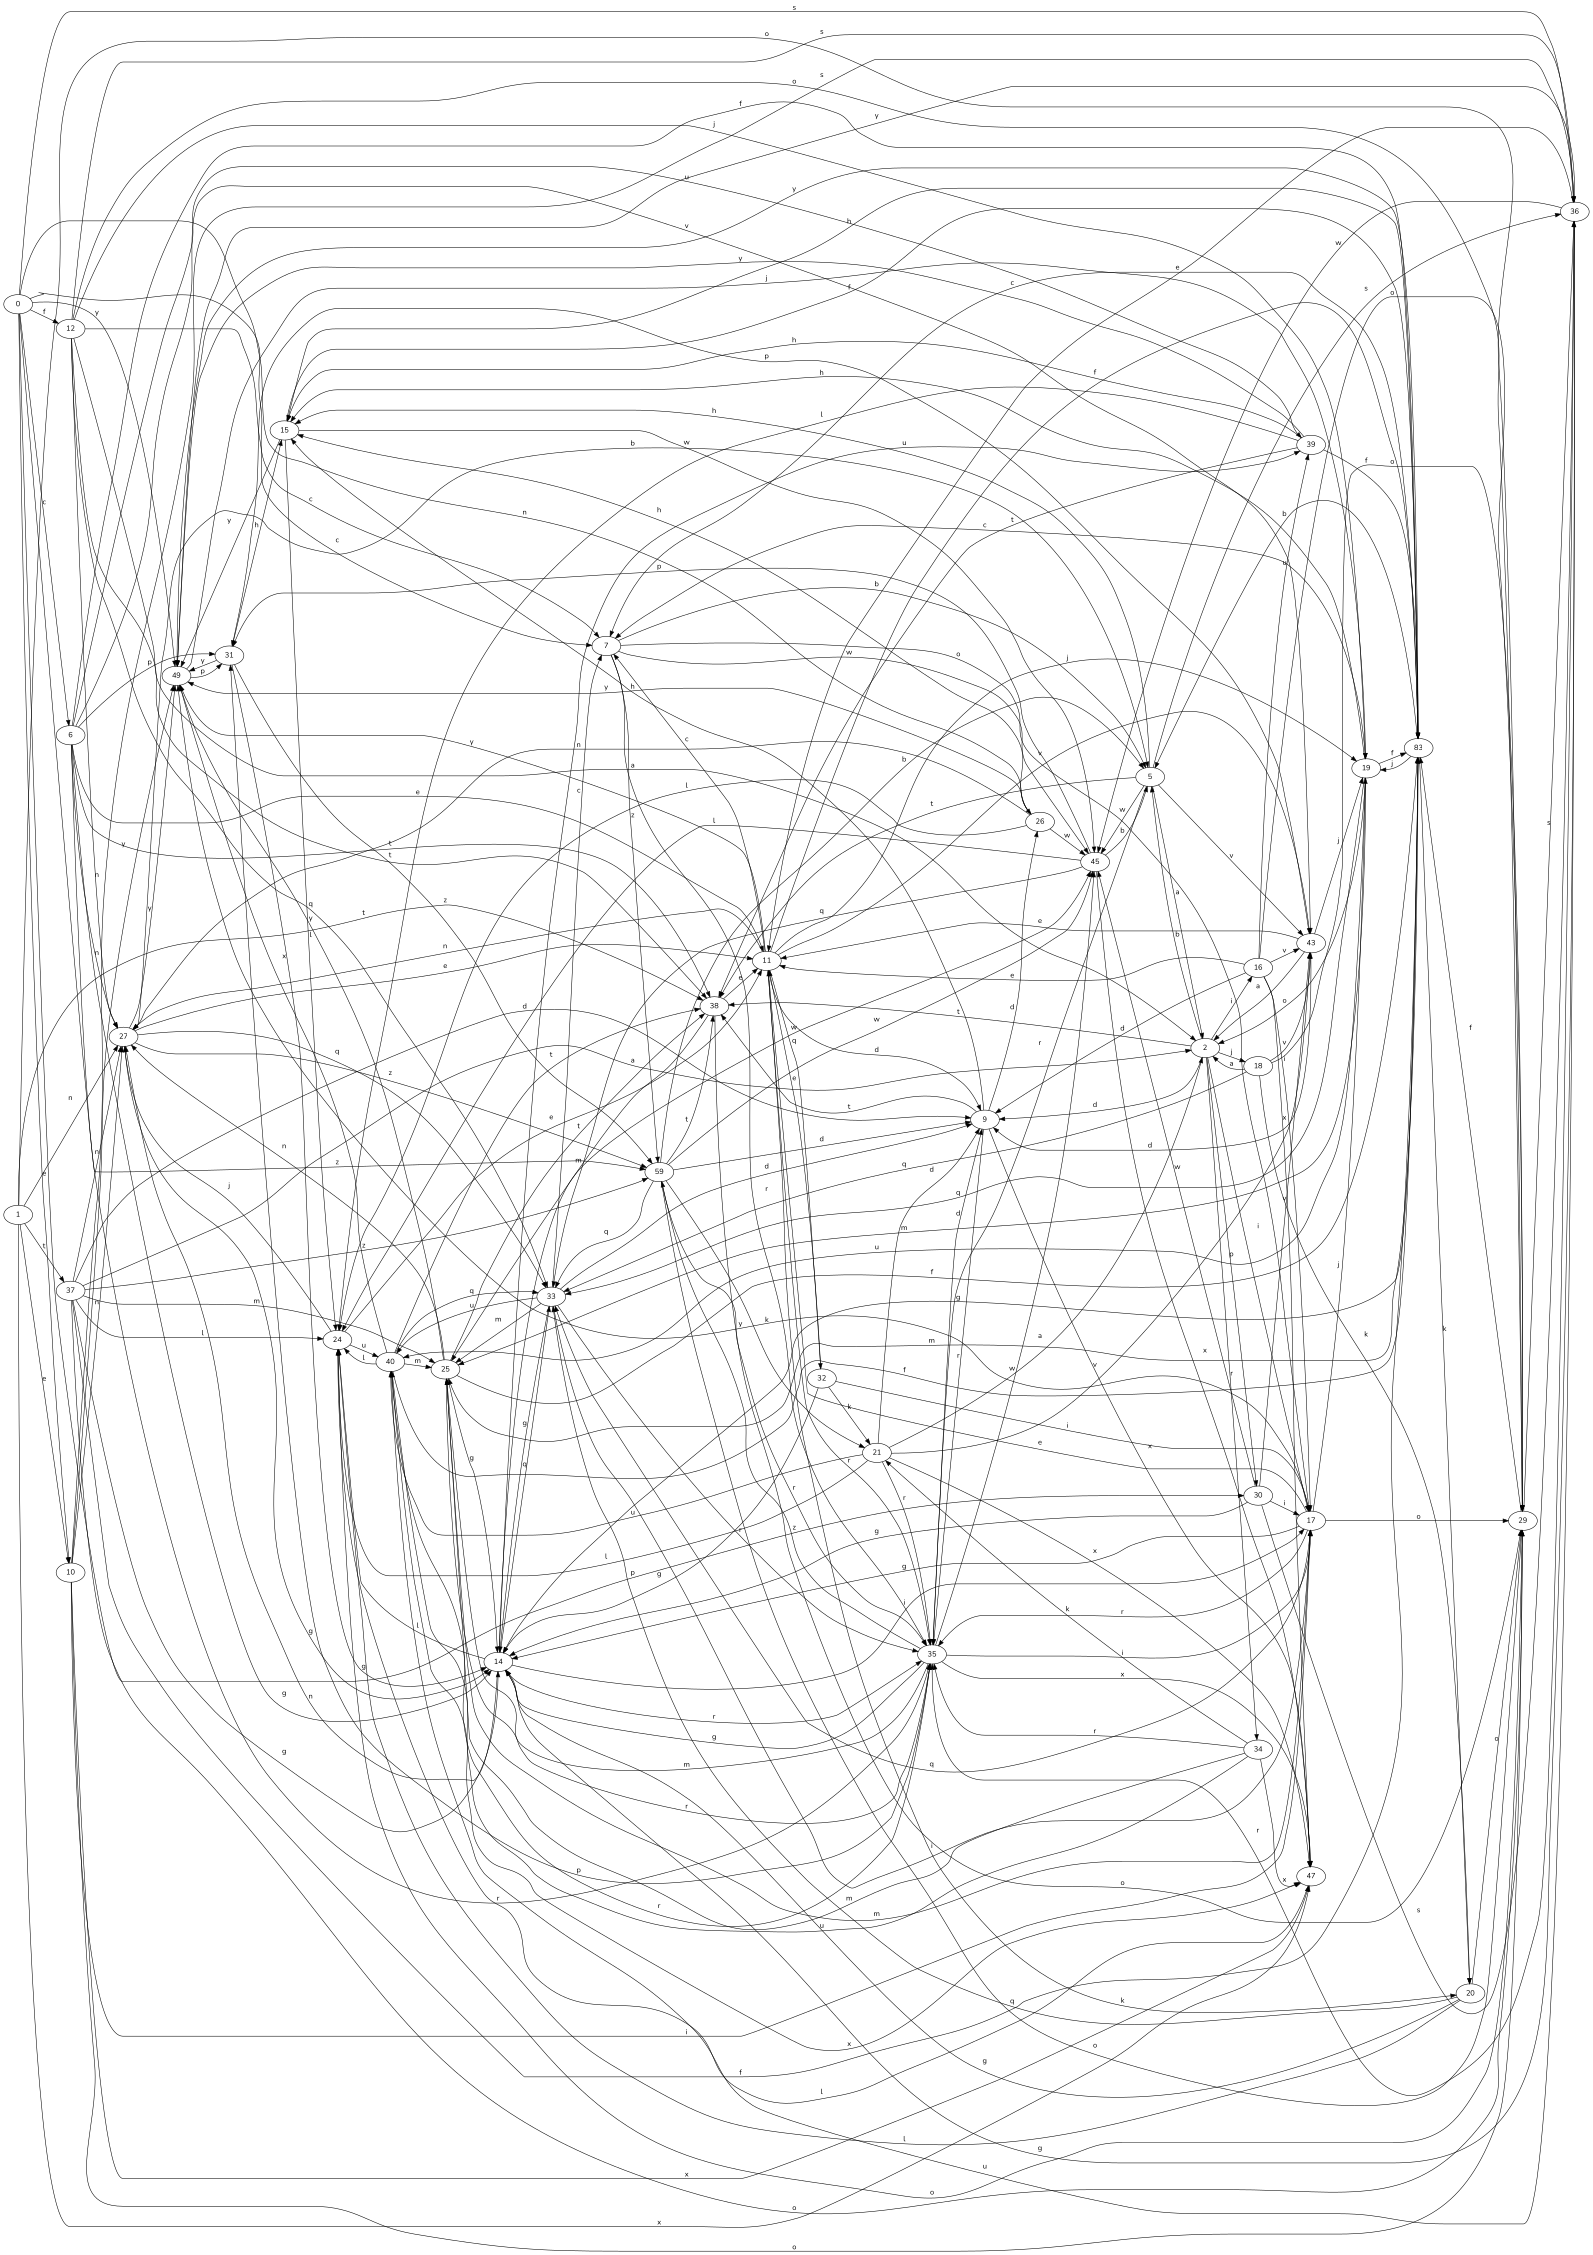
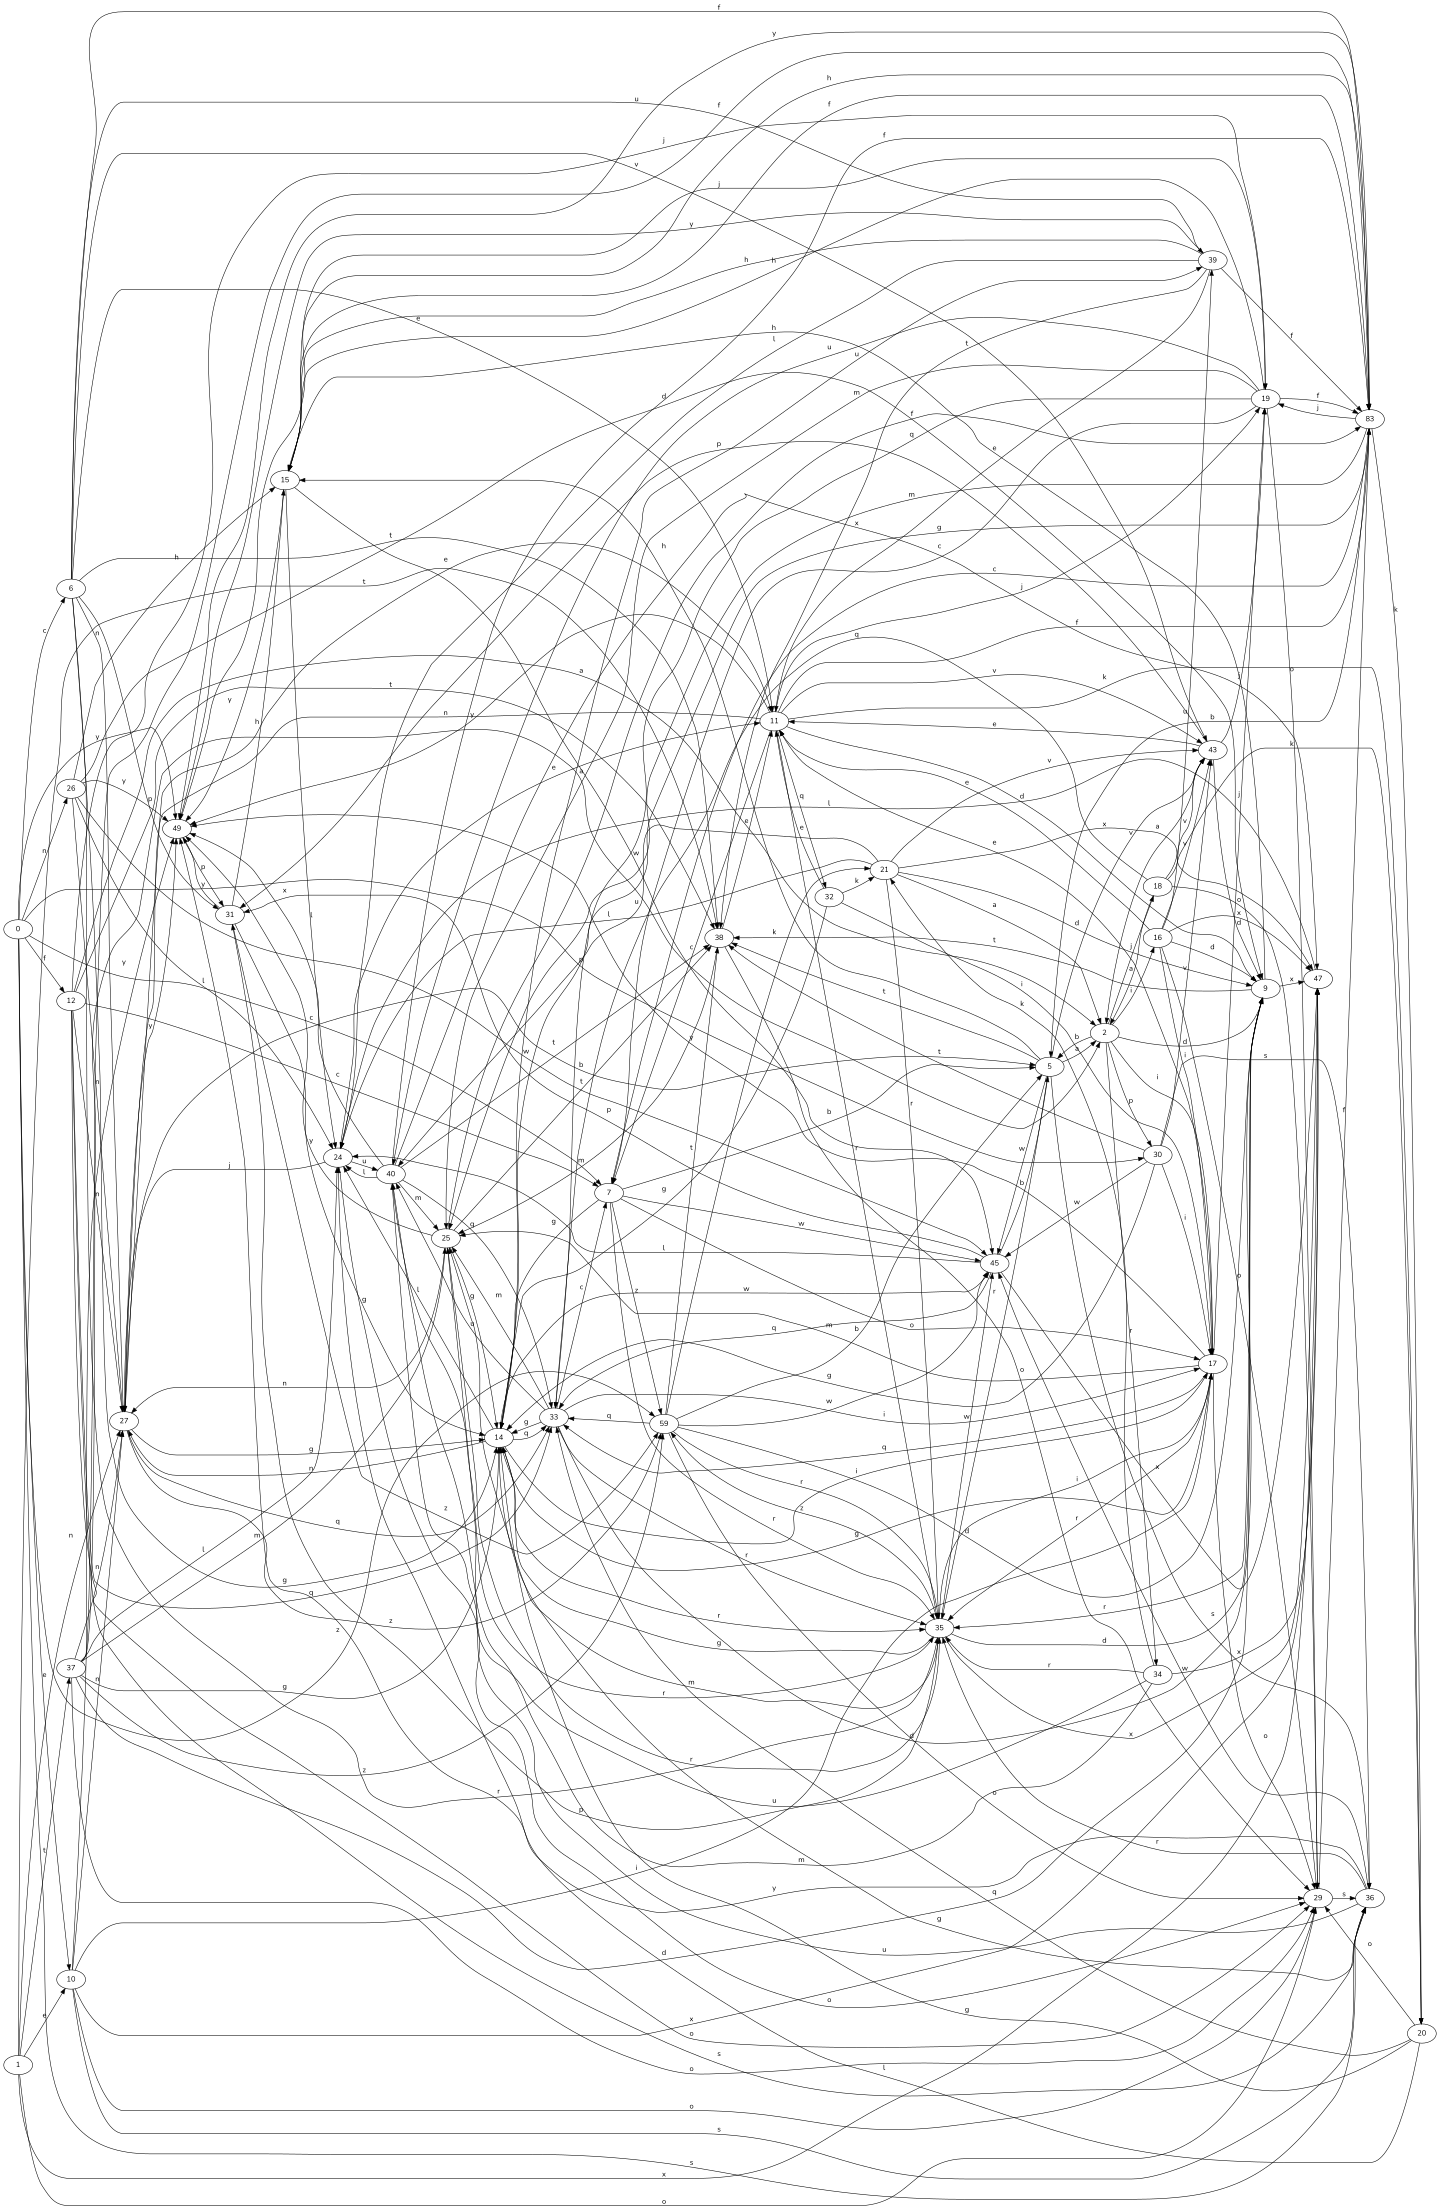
  strict digraph {
    fontname=Nunito
    rankdir=LR
    node [fontname=Nunito]
    edge [fontname=Nunito]
    0
    6
    7
    10
    12
    26
    30
    36
    49
    n10 [label=59]
    27
    38
    35
    43
    11
    n16 [label=83]
    14
    31
    39
    5
    17
    45
    29
    47
    2
    19
    33
    9
    15
    24
    40
    21
    1
    37
    25
    16
    18
    34
    20
    32
    0 -> 6 [label=c]
    0 -> 7 [label=c]
    0 -> 10 [label=e]
    0 -> 12 [label=f]
    0 -> 26 [label=n]
    0 -> 30 [label=p]
    0 -> 36 [label=s]
    0 -> 49 [label=y]
    0 -> n10 [label=z]
    6 -> 27 [label=n]
    6 -> 38 [label=t]
    6 -> 35 [label=r]
    6 -> 43 [label=v]
    6 -> 11 [label=e]
    6 -> n16 [label=f]
    6 -> 14 [label=g]
    6 -> 31 [label=p]
    6 -> 39 [label=u]
    7 -> n10 [label=z]
    7 -> 35 [label=r]
+   7 -> 14 [label=g]
    7 -> 5 [label=b]
    7 -> 17 [label=o]
    7 -> 45 [label=w]
    10 -> 36 [label=s]
    10 -> 49 [label=y]
    10 -> 27 [label=n]
    10 -> 17 [label=i]
    10 -> 29 [label=o]
    10 -> 47 [label=x]
    12 -> 7 [label=c]
    12 -> 36 [label=s]
    12 -> 27 [label=n]
    12 -> 38 [label=t]
    12 -> 29 [label=o]
    12 -> 2 [label=a]
    12 -> 19 [label=j]
    12 -> 33 [label=q]
    26 -> 49 [label=y]
    26 -> 27 [label=n]
    26 -> 45 [label=w]
-   9 -> 26 [label=d]
+   26 -> 9 [label=d]
    26 -> 15 [label=h]
    26 -> 24 [label=l]
    30 -> 36 [label=s]
    30 -> 43 [label=v]
    30 -> 14 [label=g]
    30 -> 17 [label=i]
    30 -> 45 [label=w]
    36 -> 49 [label=y]
    36 -> 35 [label=r]
-   36 -> 11 [label=e]
+   39 -> 11 [label=e]
    36 -> 14 [label=g]
    36 -> 45 [label=w]
    36 -> 40 [label=u]
    49 -> 31 [label=p]
    49 -> 19 [label=j]
    n10 -> 38 [label=t]
    n10 -> 35 [label=r]
    n10 -> 5 [label=b]
    n10 -> 45 [label=w]
    n10 -> 29 [label=o]
    n10 -> 33 [label=q]
    n10 -> 9 [label=d]
    n10 -> 21 [label=k]
    27 -> 49 [label=y]
    27 -> n10 [label=z]
    27 -> 11 [label=e]
    27 -> 14 [label=g]
    27 -> 5 [label=b]
    27 -> 33 [label=q]
    38 -> 11 [label=e]
    38 -> 29 [label=o]
    38 -> 25 [label=m]
    35 -> n10 [label=z]
    35 -> 14 [label=g]
    35 -> 31 [label=p]
    35 -> 17 [label=i]
    35 -> 45 [label=w]
    35 -> 47 [label=x]
    35 -> 9 [label=d]
    35 -> 25 [label=m]
    43 -> 11 [label=e]
    43 -> 31 [label=p]
    43 -> 2 [label=a]
    43 -> 19 [label=j]
    43 -> 9 [label=d]
    11 -> 7 [label=c]
    11 -> 49 [label=y]
    11 -> 27 [label=n]
    11 -> 35 [label=r]
    11 -> 43 [label=v]
    11 -> n16 [label=f]
    11 -> 19 [label=j]
    11 -> 9 [label=d]
    11 -> 20 [label=k]
    11 -> 32 [label=q]
    n16 -> 7 [label=c]
    n16 -> 49 [label=y]
    n16 -> 14 [label=g]
    n16 -> 5 [label=b]
    n16 -> 19 [label=j]
    n16 -> 15 [label=h]
    n16 -> 25 [label=m]
    n16 -> 20 [label=k]
    14 -> 27 [label=n]
    14 -> 35 [label=r]
    14 -> 39 [label=u]
    14 -> 17 [label=i]
    14 -> 45 [label=w]
    14 -> 33 [label=q]
    14 -> 24 [label=l]
    31 -> 49 [label=y]
    31 -> n10 [label=z]
    31 -> 14 [label=g]
    31 -> 15 [label=h]
    39 -> 49 [label=y]
    39 -> 38 [label=t]
    39 -> n16 [label=f]
    39 -> 15 [label=h]
    39 -> 24 [label=l]
    5 -> 36 [label=s]
    5 -> 38 [label=t]
    5 -> 35 [label=r]
    5 -> 43 [label=v]
    5 -> 45 [label=w]
    5 -> 2 [label=a]
    5 -> 15 [label=h]
    17 -> 49 [label=y]
    17 -> 35 [label=r]
    17 -> 11 [label=e]
    17 -> 14 [label=g]
    17 -> 29 [label=o]
    17 -> 19 [label=j]
    17 -> 33 [label=q]
    17 -> 25 [label=m]
    45 -> 31 [label=p]
    45 -> 5 [label=b]
    45 -> 47 [label=x]
    45 -> 33 [label=q]
    45 -> 24 [label=l]
    29 -> 36 [label=s]
    29 -> n16 [label=f]
    47 -> 24 [label=l]
    2 -> 30 [label=p]
-   2 -> 38 [label=t]
+   30 -> 38 [label=t]
    2 -> 5 [label=b]
    2 -> 17 [label=i]
    2 -> 9 [label=d]
    2 -> 16 [label=i]
    2 -> 18 [label=j]
    2 -> 34 [label=r]
    19 -> 7 [label=c]
    19 -> n16 [label=f]
-   19 -> 2 [label=o]
+   19 -> 29 [label=o]
    19 -> 33 [label=q]
    19 -> 15 [label=h]
    19 -> 40 [label=u]
    19 -> 25 [label=m]
    33 -> 7 [label=c]
    33 -> 35 [label=r]
    33 -> 14 [label=g]
    33 -> 17 [label=i]
    33 -> 9 [label=d]
    33 -> 40 [label=u]
    33 -> 25 [label=m]
    9 -> 38 [label=t]
    9 -> 35 [label=r]
    9 -> 47 [label=x]
    9 -> 15 [label=h]
    15 -> 49 [label=y]
    15 -> n16 [label=f]
    15 -> 45 [label=w]
    15 -> 24 [label=l]
    24 -> 27 [label=j]
    24 -> 11 [label=e]
    24 -> 29 [label=o]
    24 -> 40 [label=u]
    40 -> 49 [label=x]
    40 -> 38 [label=t]
    40 -> 35 [label=r]
    40 -> n16 [label=f]
    40 -> 47 [label=x]
    40 -> 33 [label=q]
    40 -> 24 [label=l]
    40 -> 25 [label=m]
    21 -> 35 [label=r]
    21 -> 43 [label=v]
    21 -> 47 [label=x]
    21 -> 2 [label=a]
    21 -> 9 [label=d]
    21 -> 24 [label=l]
    21 -> 40 [label=u]
    1 -> 10 [label=e]
    1 -> 27 [label=n]
    1 -> 38 [label=t]
    1 -> 29 [label=o]
    1 -> 47 [label=x]
    1 -> 37 [label=t]
    37 -> n10 [label=z]
    37 -> 27 [label=n]
    37 -> n16 [label=f]
    37 -> 14 [label=g]
    37 -> 29 [label=o]
    37 -> 2 [label=a]
    37 -> 9 [label=d]
    37 -> 24 [label=l]
    37 -> 25 [label=m]
    25 -> 49 [label=y]
    25 -> 27 [label=n]
    25 -> 38 [label=t]
    25 -> 35 [label=r]
    25 -> n16 [label=f]
    25 -> 14 [label=g]
    16 -> 43 [label=v]
    16 -> 11 [label=e]
    16 -> 39 [label=u]
    16 -> 17 [label=i]
    16 -> 29 [label=o]
    16 -> 47 [label=x]
    16 -> 9 [label=d]
    18 -> 43 [label=v]
    18 -> 29 [label=o]
    18 -> 2 [label=a]
    18 -> 33 [label=q]
    18 -> 20 [label=k]
    34 -> 35 [label=r]
    34 -> 47 [label=x]
    34 -> 40 [label=u]
    34 -> 21 [label=k]
    34 -> 25 [label=m]
    20 -> 14 [label=g]
    20 -> 29 [label=o]
    20 -> 33 [label=q]
    20 -> 24 [label=l]
    32 -> 11 [label=e]
    32 -> 14 [label=g]
    32 -> 17 [label=i]
    32 -> 21 [label=k]
  }
